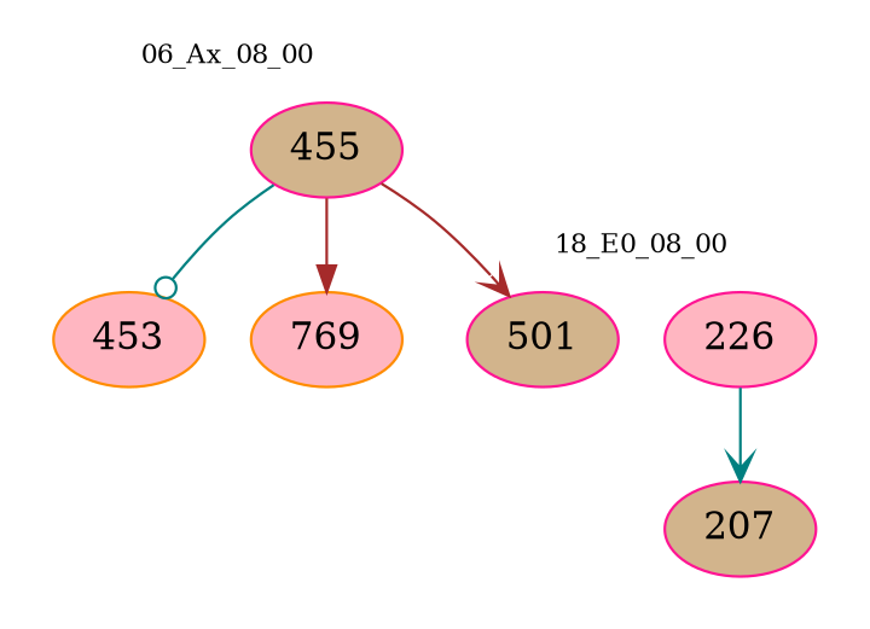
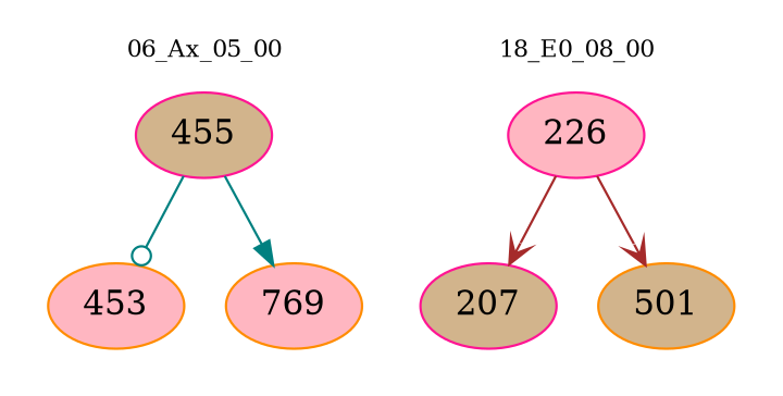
  digraph {
    node [color=deeppink fillcolor=tan style=filled]
    edge [arrowhead=vee color=teal]
    n1 [label=455]
    n2 [color=darkorange fillcolor=lightpink label=453]
    n3 [color=darkorange fillcolor=lightpink label=769]
    n4 [fillcolor=lightpink label=226]
    n5 [label=207]
-   n6 [label=501]
+   n6 [color=darkorange label=501]
    subgraph cluster_1 {
      color=white
      fontsize=10
-     label="06_Ax_08_00"
+     label="06_Ax_05_00"
      n1
      n2
      n3
    }
    subgraph cluster_2 {
      color=white
      fontsize=10
      label="18_E0_08_00"
      n4
      n5
      n6
    }
    n1 -> n2 [arrowhead=odot]
-   n1 -> n3 [arrowhead=normal color=brown]
-   n4 -> n5
-   n1 -> n6 [color=brown]
+   n1 -> n3 [arrowhead=normal]
+   n4 -> n5 [color=brown]
+   n4 -> n6 [color=brown]
  }
